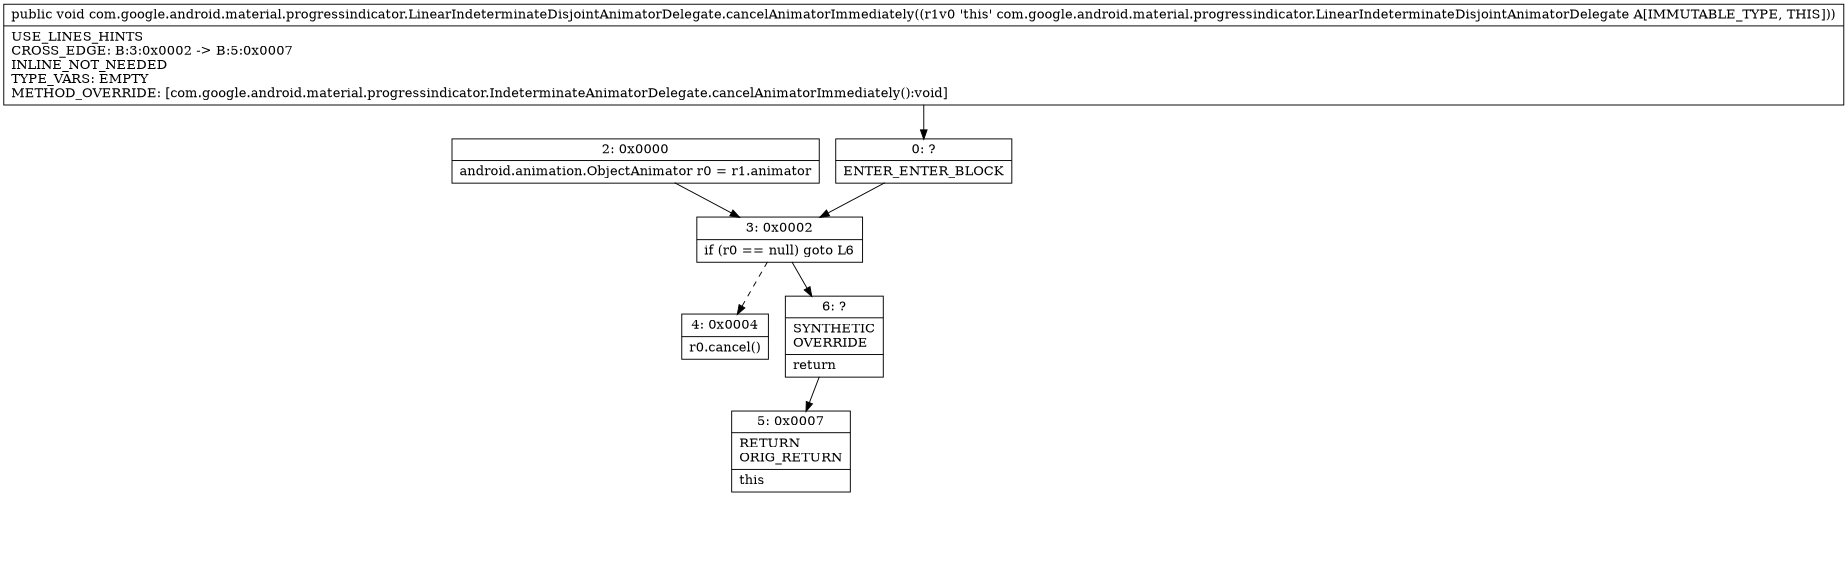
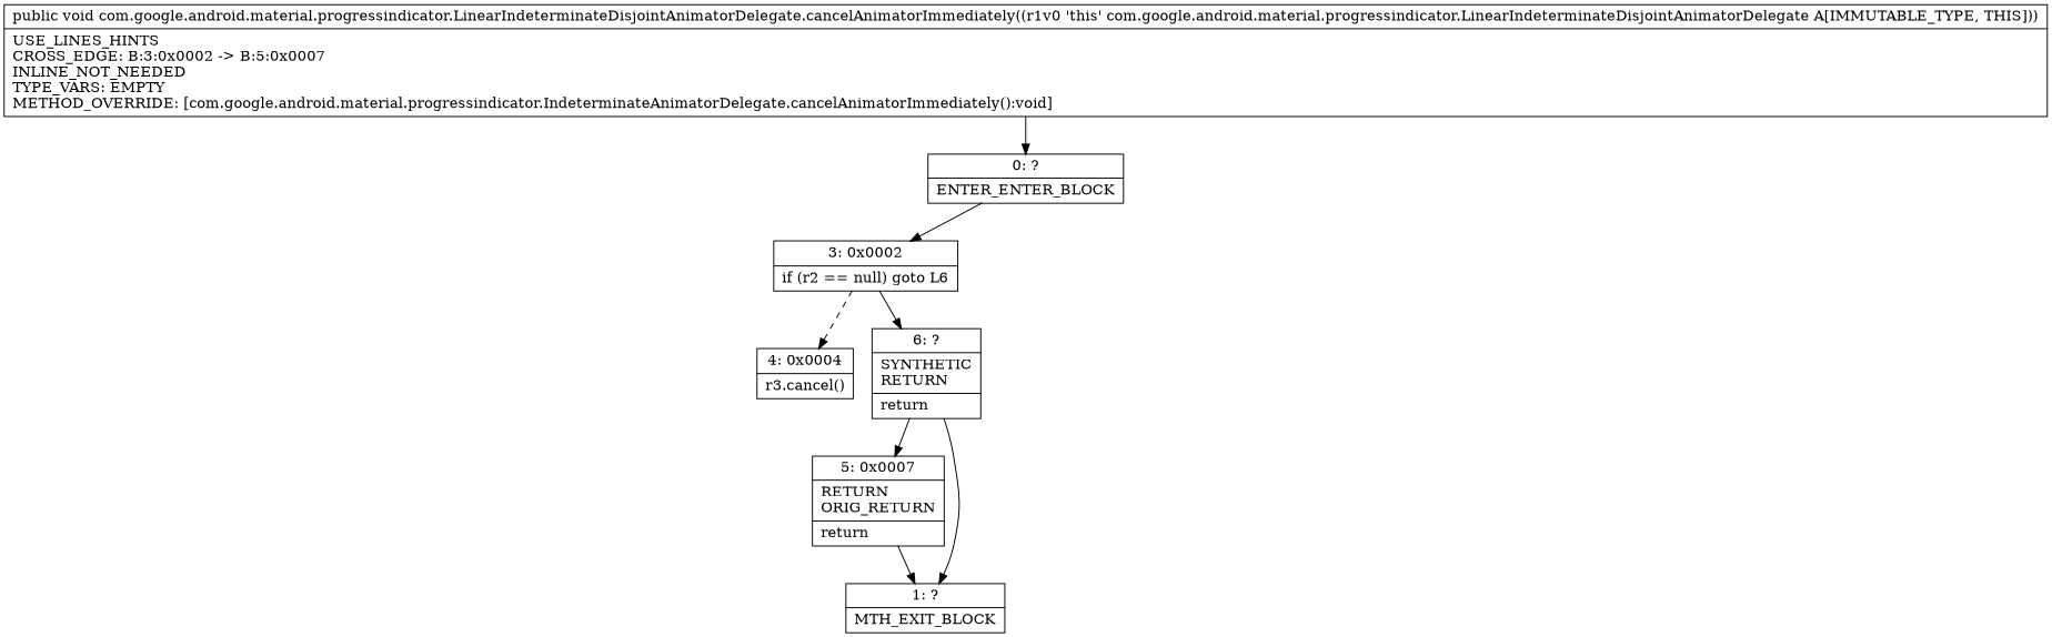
  digraph {
    node [shape=record]
    n1 [label="{0\:\ ?|ENTER_ENTER_BLOCK\l}"]
-   n2 [label="{3\:\ 0x0002|if (r0 == null) goto L6\l}"]
-   n3 [label="{2\:\ 0x0000|android.animation.ObjectAnimator r0 = r1.animator\l}"]
-   n4 [label="{4\:\ 0x0004|r0.cancel()\l}"]
-   n5 [label="{6\:\ ?|SYNTHETIC\lOVERRIDE\l|return\l}"]
-   n6 [label="{5\:\ 0x0007|RETURN\lORIG_RETURN\l|this\l}"]
+   n2 [label="{3\:\ 0x0002|if (r2 == null) goto L6\l}"]
+   n4 [label="{4\:\ 0x0004|r3.cancel()\l}"]
+   n5 [label="{6\:\ ?|SYNTHETIC\lRETURN\l|return\l}"]
+   n6 [label="{5\:\ 0x0007|RETURN\lORIG_RETURN\l|return\l}"]
+   n7 [label="{1\:\ ?|MTH_EXIT_BLOCK\l}"]
    n8 [label="{public void com.google.android.material.progressindicator.LinearIndeterminateDisjointAnimatorDelegate.cancelAnimatorImmediately((r1v0 'this' com.google.android.material.progressindicator.LinearIndeterminateDisjointAnimatorDelegate A[IMMUTABLE_TYPE, THIS]))  | USE_LINES_HINTS\lCROSS_EDGE: B:3:0x0002 \-\> B:5:0x0007\lINLINE_NOT_NEEDED\lTYPE_VARS: EMPTY\lMETHOD_OVERRIDE: [com.google.android.material.progressindicator.IndeterminateAnimatorDelegate.cancelAnimatorImmediately():void]\l}"]
    n1 -> n2
    n2 -> n4 [style=dashed]
    n2 -> n5
-   n3 -> n2
    n5 -> n6
+   n5 -> n7
+   n6 -> n7
    n8 -> n1
  }
